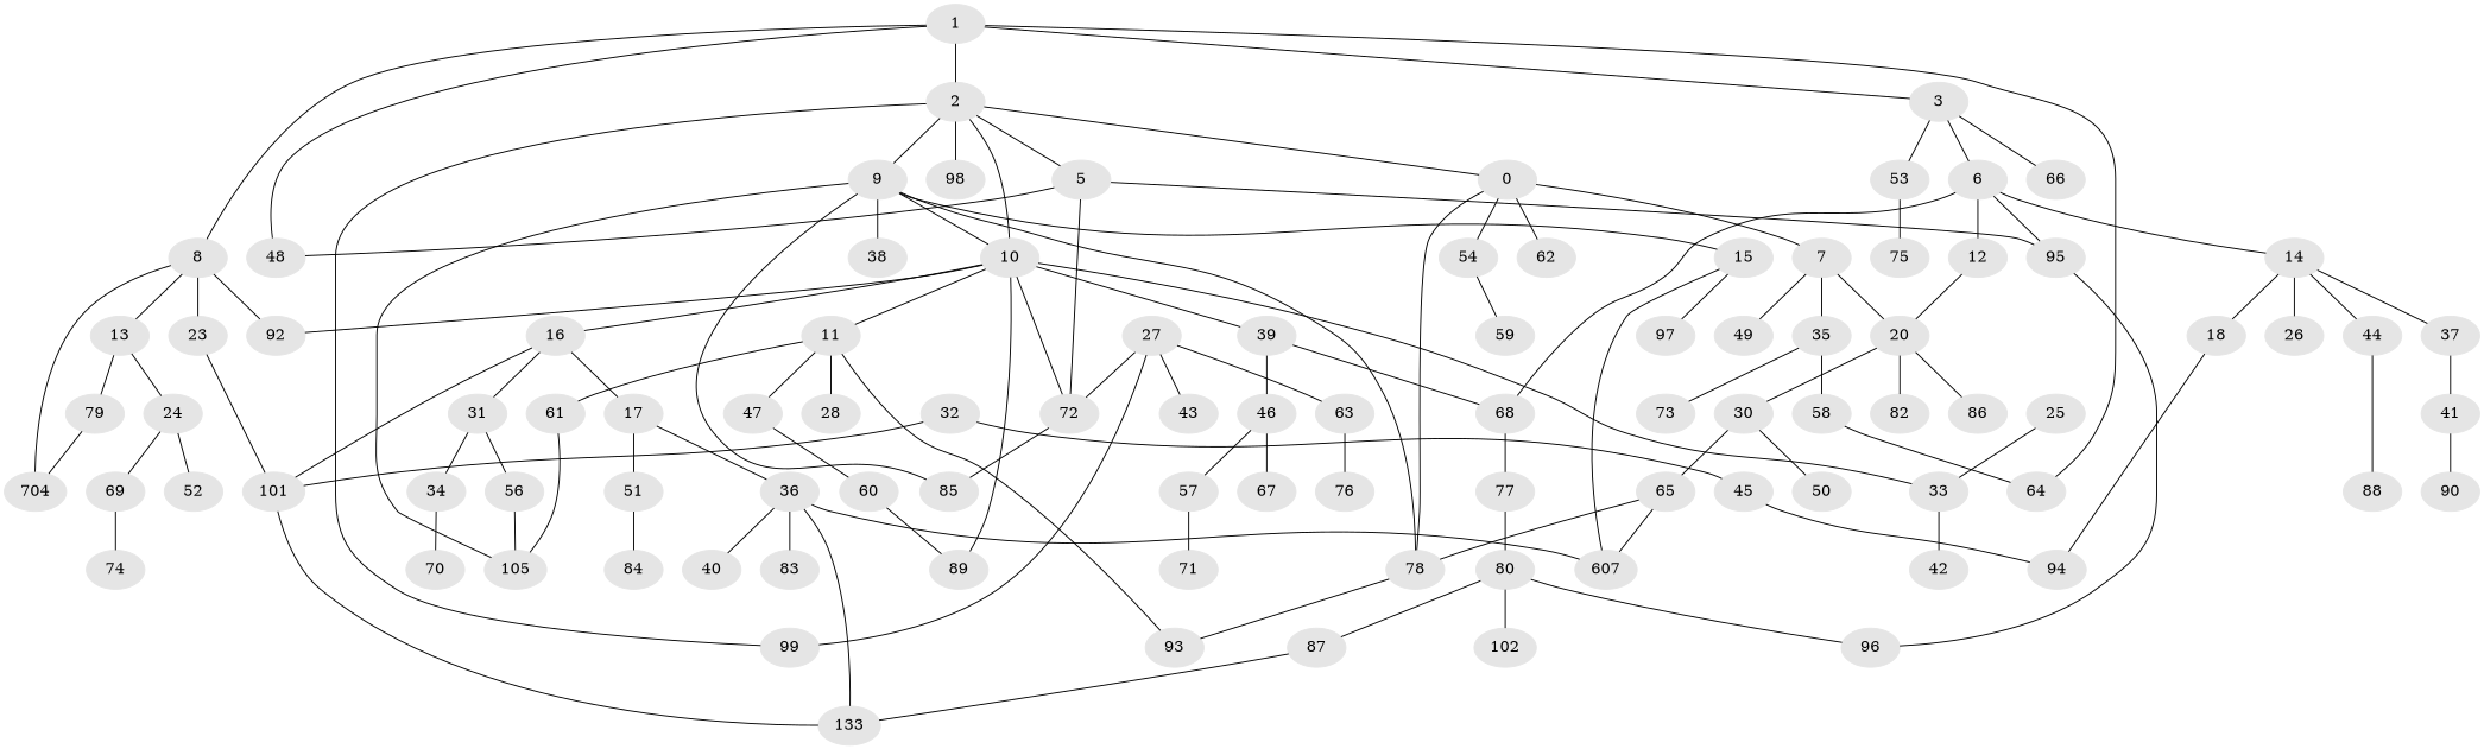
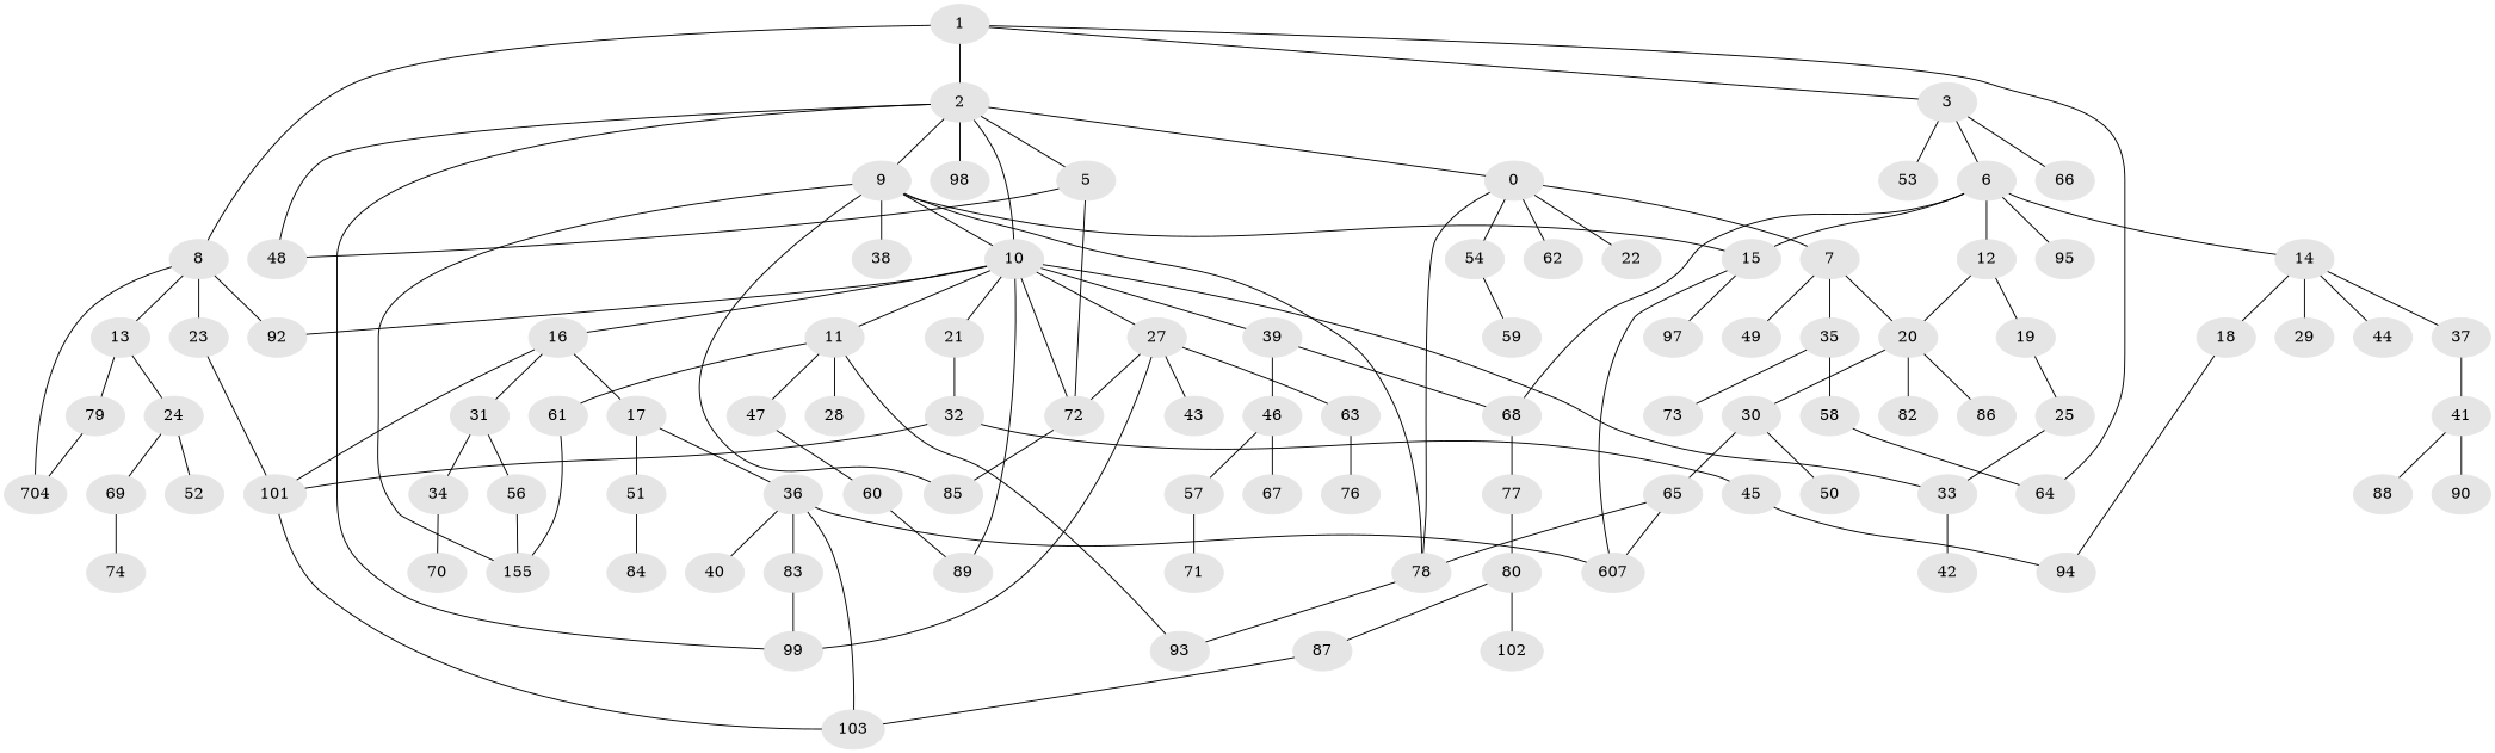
  graph {
    node [color=gray90 style=filled]
    1
    2
    3
    8
    48
    64
    n7 [label=0]
    5
    9
    10
    98
    99
    6
    53
    66
    13
    23
    92
    n19 [label=704]
    7
+   22
    54
    62
    78
    72
    95
    15
    38
    85
-   105
+   105 [label=155]
    11
    16
+   21
    27
    33
    39
    89
    12
    14
    68
-   75
    20
    35
    49
    59
    93
-   96
+   19
    18
-   26
+   26 [label=29]
    37
    44
    97
    n54 [label=607]
    77
    30
    82
    86
    58
    73
    24
    79
    101
    28
    47
    61
    17
    31
    32
    43
    63
    42
    46
    60
    25
    52
    69
    94
    41
    36
    51
    34
    56
-   103 [label=133]
+   103
    40
    83
    84
    50
    65
    45
    74
    76
    70
    88
    90
    57
    67
    71
    80
    87
    102
    1 -- 2
    1 -- 3
    1 -- 8
-   1 -- 48
+   2 -- 48
    1 -- 64
    2 -- n7
    2 -- 5
    2 -- 9
    2 -- 10
    2 -- 98
    2 -- 99
    3 -- 6
    3 -- 53
    3 -- 66
    8 -- 13
    8 -- 23
    8 -- 92
    8 -- n19
    n7 -- 7
+   n7 -- 22
    n7 -- 54
    n7 -- 62
    n7 -- 78
    5 -- 48
    5 -- 72
-   5 -- 95
    9 -- 10
    9 -- 78
    9 -- 15
    9 -- 38
    9 -- 85
    9 -- 105
    10 -- 92
    10 -- 72
    10 -- 11
    10 -- 16
+   10 -- 21
+   10 -- 27
    10 -- 33
    10 -- 39
    10 -- 89
    6 -- 95
+   6 -- 15
    6 -- 12
    6 -- 14
    6 -- 68
-   53 -- 75
    13 -- 24
    13 -- 79
    23 -- 101
    7 -- 20
    7 -- 35
    7 -- 49
    54 -- 59
    78 -- 93
    72 -- 85
-   95 -- 96
    15 -- 97
    15 -- n54
    11 -- 93
    11 -- 28
    11 -- 47
    11 -- 61
    16 -- 101
    16 -- 17
    16 -- 31
+   21 -- 32
    27 -- 99
    27 -- 72
    27 -- 43
    27 -- 63
    33 -- 42
    39 -- 68
    39 -- 46
    12 -- 20
+   12 -- 19
    14 -- 18
    14 -- 26
    14 -- 37
    14 -- 44
    68 -- 77
    20 -- 30
    20 -- 82
    20 -- 86
    35 -- 58
    35 -- 73
+   19 -- 25
    18 -- 94
    37 -- 41
    77 -- 80
    30 -- 50
    30 -- 65
    58 -- 64
    24 -- 52
    24 -- 69
    79 -- n19
    101 -- 103
    47 -- 60
    61 -- 105
    17 -- 36
    17 -- 51
    31 -- 34
    31 -- 56
    32 -- 101
    32 -- 45
    63 -- 76
    46 -- 57
    46 -- 67
    60 -- 89
    25 -- 33
    69 -- 74
-   44 -- 88
+   41 -- 88
    41 -- 90
    36 -- n54
    36 -- 103
    36 -- 40
    36 -- 83
    51 -- 84
    34 -- 70
    56 -- 105
+   83 -- 99
    65 -- 78
    65 -- n54
    45 -- 94
    57 -- 71
-   80 -- 96
    80 -- 87
    80 -- 102
    87 -- 103
  }
